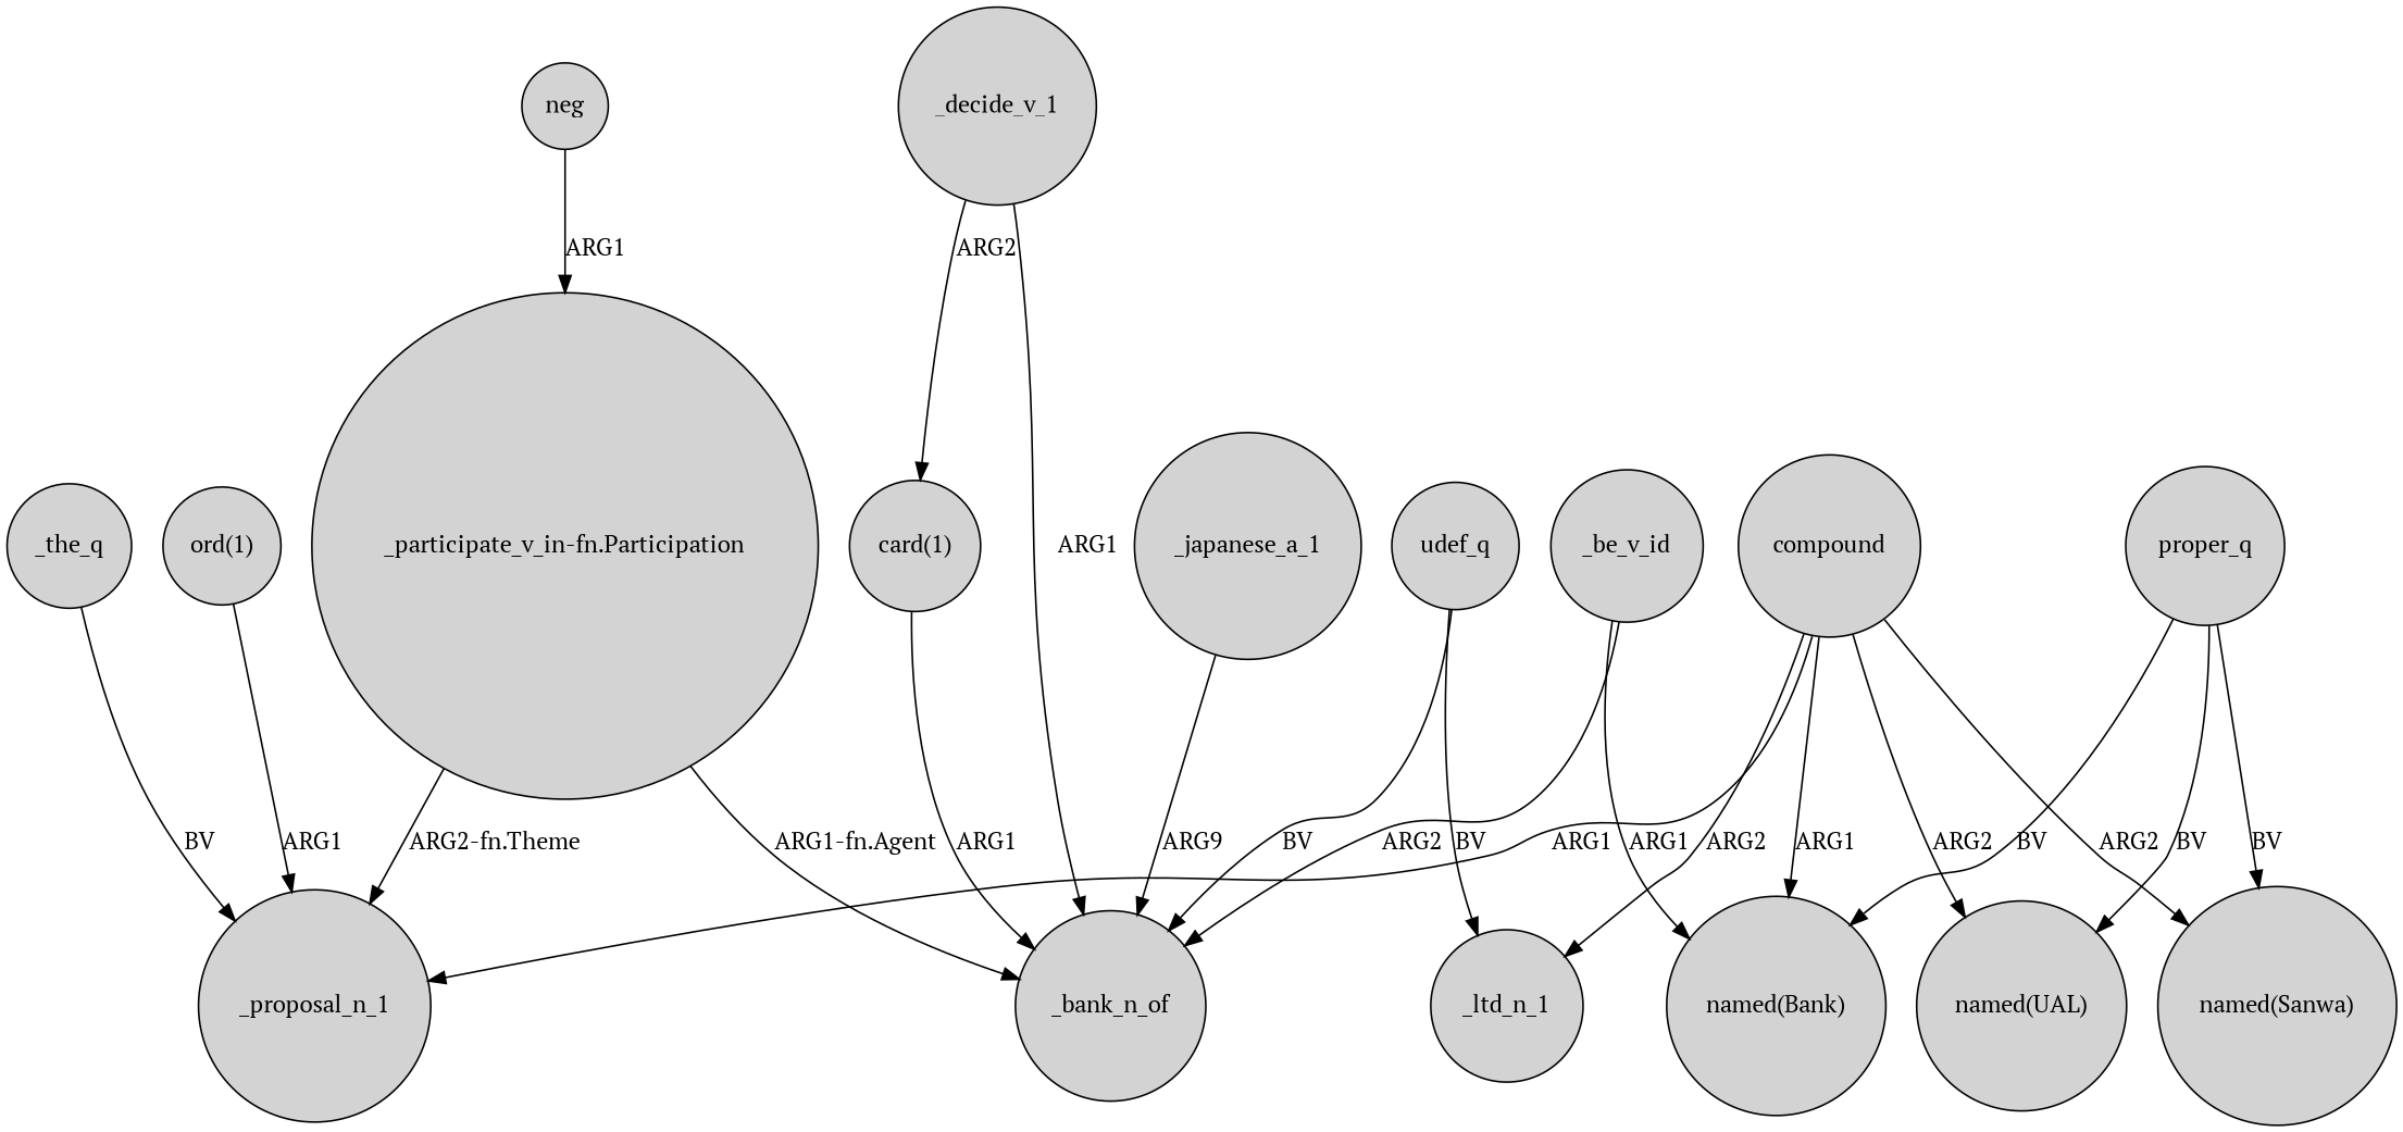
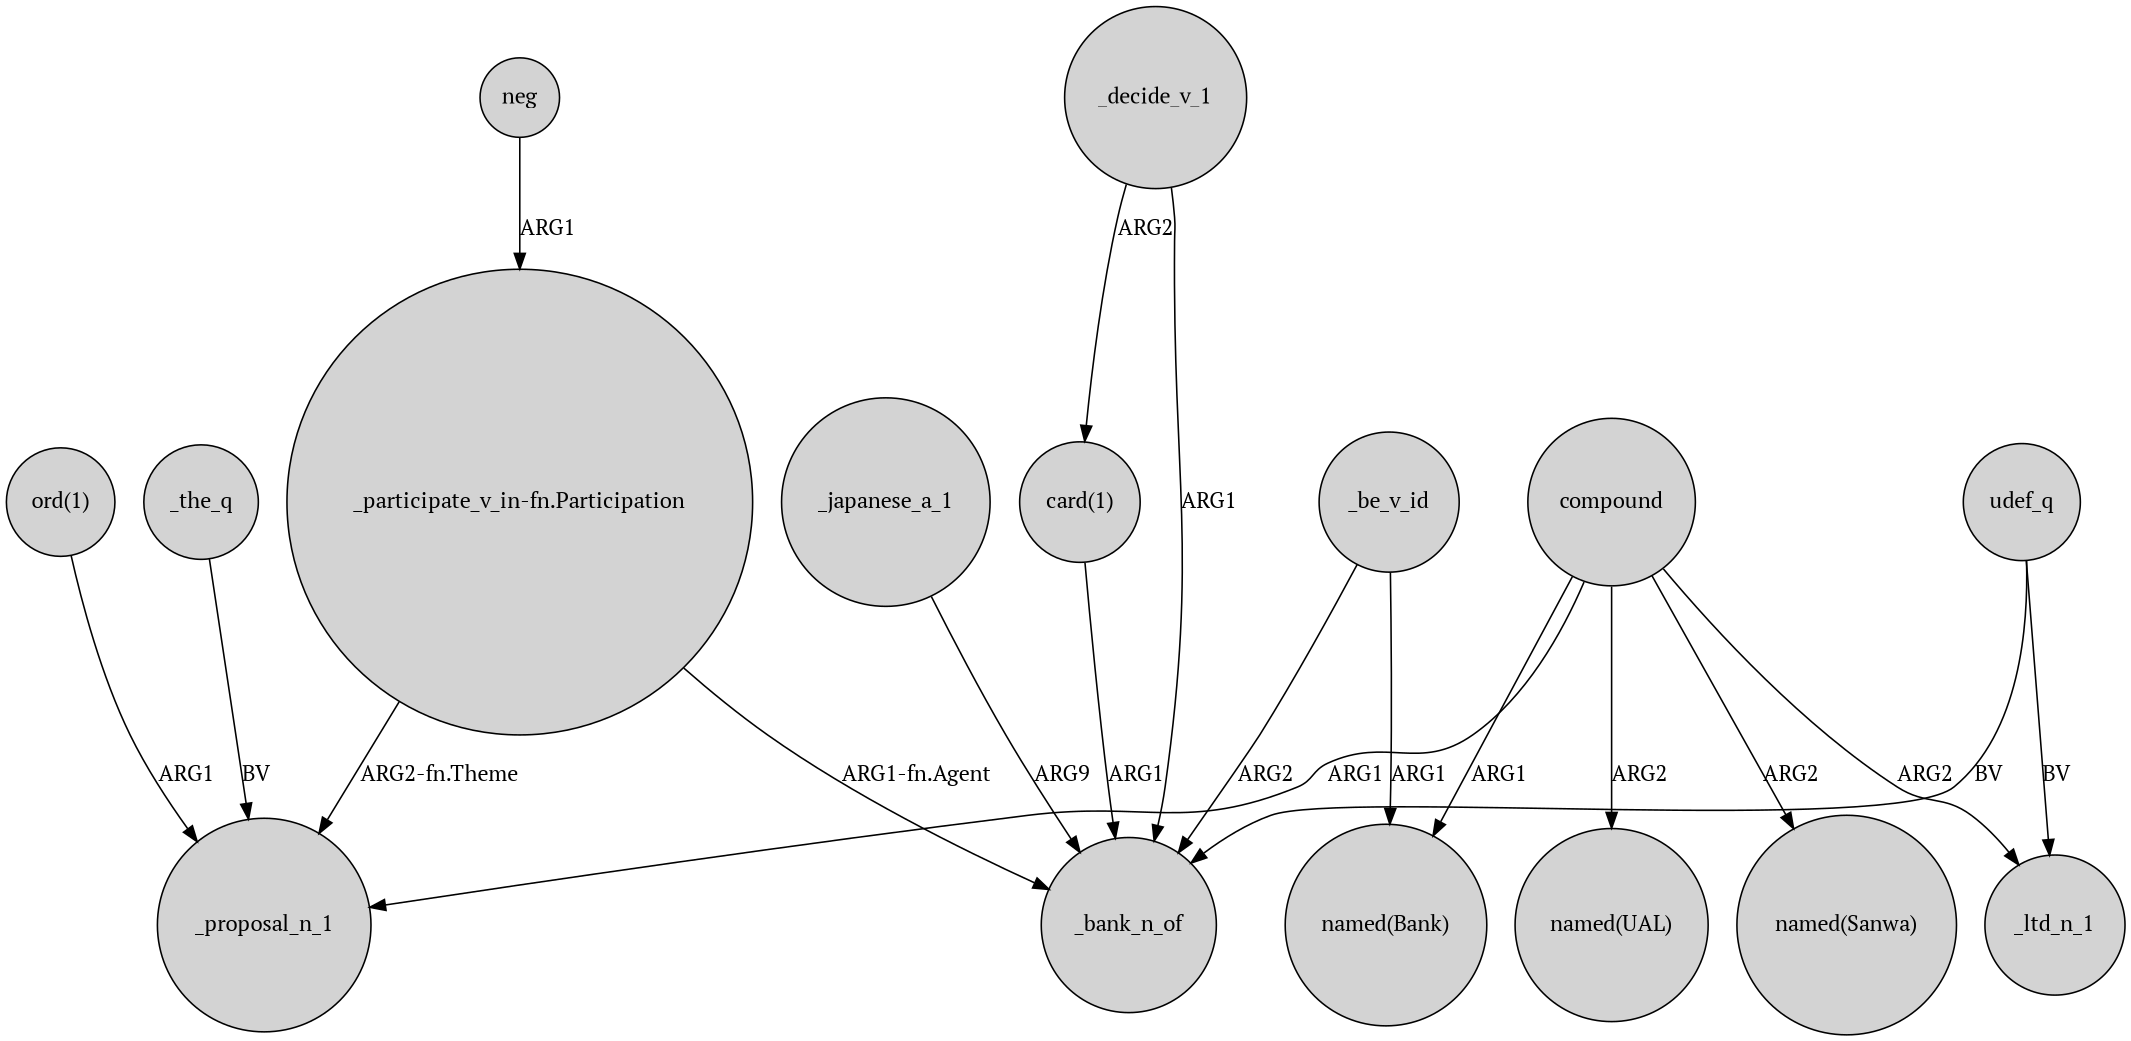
  digraph {
    fontname="PT Serif"
    node [fontname="PT Serif" shape=circle style=filled]
    edge [fontname="PT Serif"]
    "ord(1)"
    _proposal_n_1
    _japanese_a_1
    _bank_n_of
    _the_q
    _decide_v_1
    "card(1)"
    neg
    "_participate_v_in-fn.Participation"
    compound
    "named(UAL)"
    "named(Bank)"
    "named(Sanwa)"
    _ltd_n_1
-   proper_q
    _be_v_id
    udef_q
    "ord(1)" -> _proposal_n_1 [label=ARG1]
    _japanese_a_1 -> _bank_n_of [label=ARG9]
    _the_q -> _proposal_n_1 [label=BV]
    _decide_v_1 -> _bank_n_of [label=ARG1]
    _decide_v_1 -> "card(1)" [label=ARG2]
    "card(1)" -> _bank_n_of [label=ARG1]
    neg -> "_participate_v_in-fn.Participation" [label=ARG1]
    "_participate_v_in-fn.Participation" -> _proposal_n_1 [label="ARG2-fn.Theme"]
    "_participate_v_in-fn.Participation" -> _bank_n_of [label="ARG1-fn.Agent"]
    compound -> _proposal_n_1 [label=ARG1]
    compound -> "named(UAL)" [label=ARG2]
    compound -> "named(Bank)" [label=ARG1]
    compound -> "named(Sanwa)" [label=ARG2]
    compound -> _ltd_n_1 [label=ARG2]
-   proper_q -> "named(UAL)" [label=BV]
-   proper_q -> "named(Bank)" [label=BV]
-   proper_q -> "named(Sanwa)" [label=BV]
    _be_v_id -> _bank_n_of [label=ARG2]
    _be_v_id -> "named(Bank)" [label=ARG1]
    udef_q -> _bank_n_of [label=BV]
    udef_q -> _ltd_n_1 [label=BV]
  }
